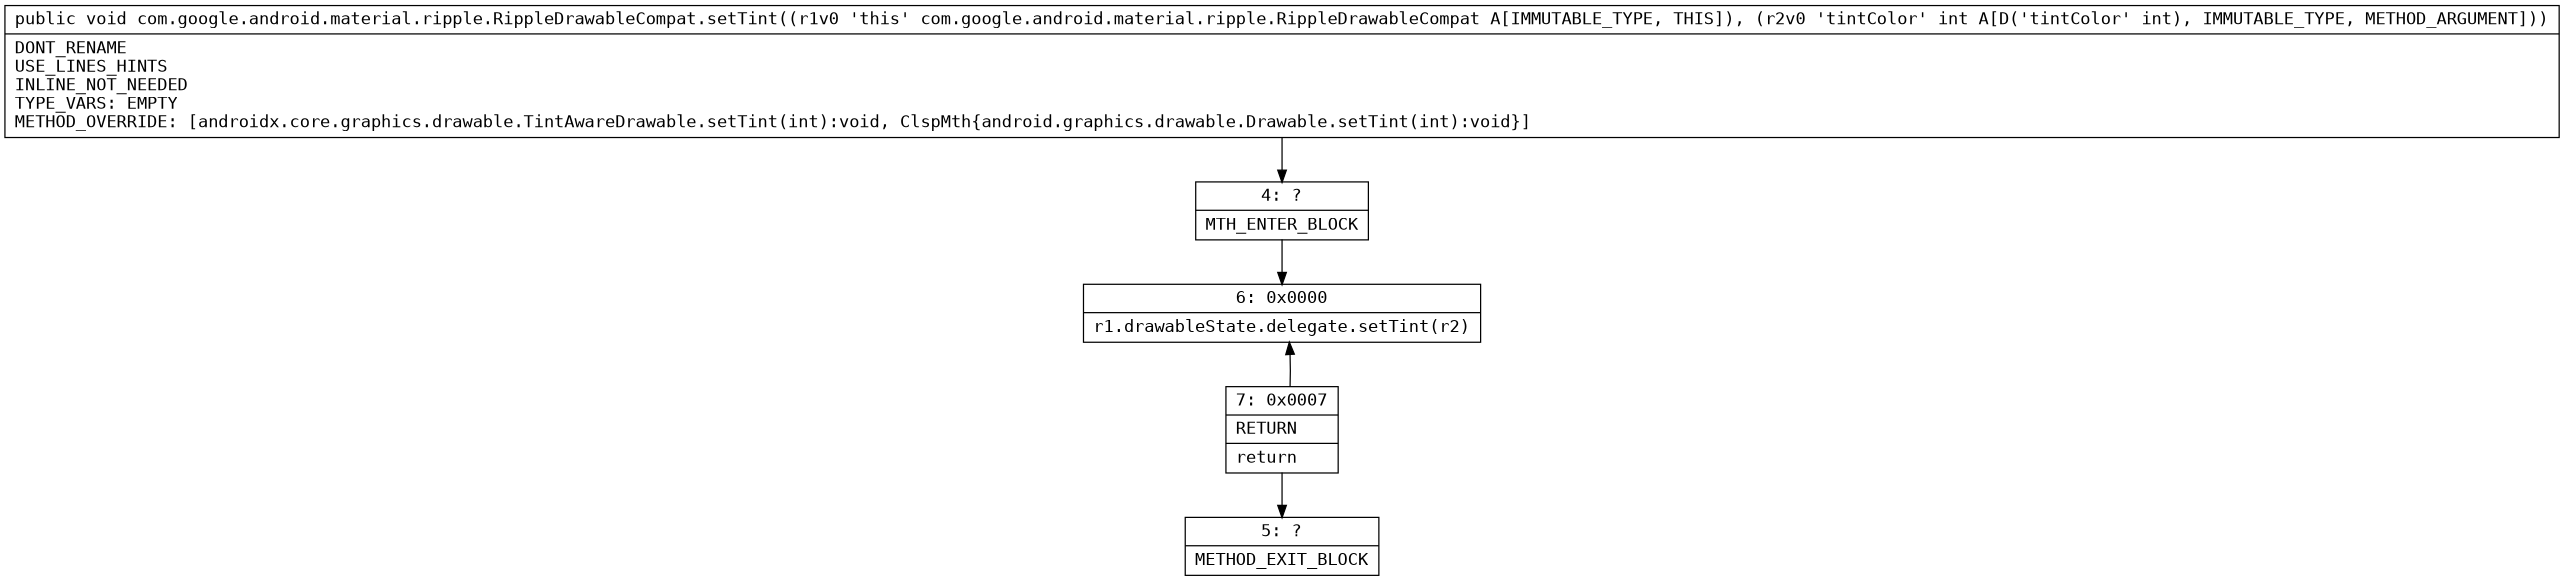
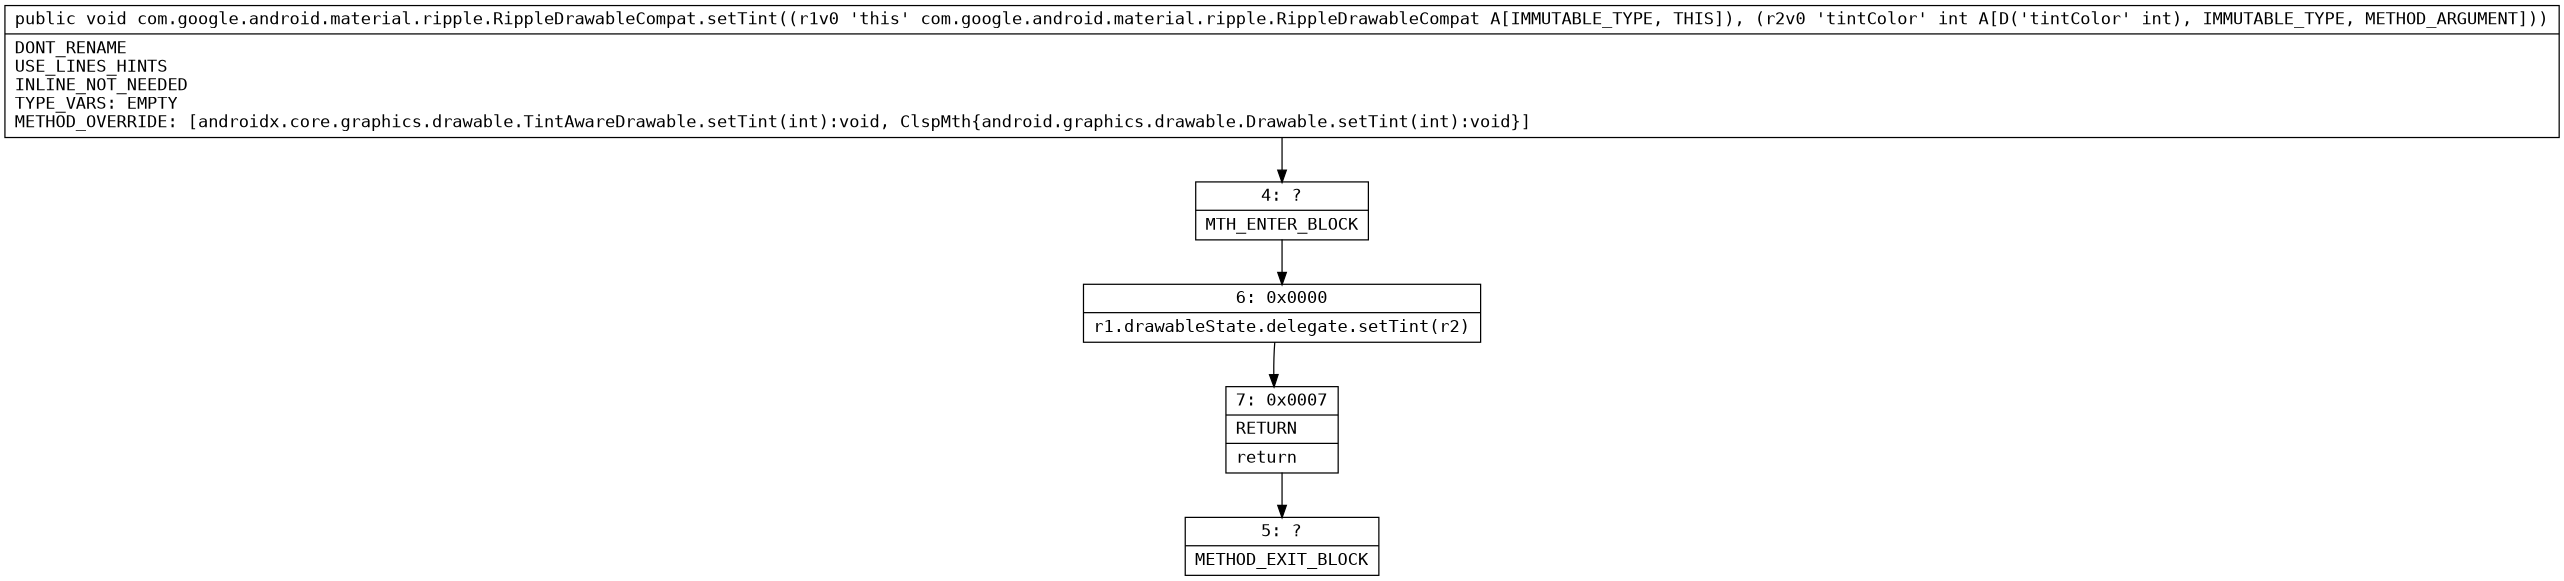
  digraph {
    fontname="DejaVu Sans Mono"
    node [fontname="DejaVu Sans Mono" shape=record]
    edge [fontname="DejaVu Sans Mono"]
    n1 [label="{4\:\ ?|MTH_ENTER_BLOCK\l}"]
    n2 [label="{6\:\ 0x0000|r1.drawableState.delegate.setTint(r2)\l}"]
    n3 [label="{7\:\ 0x0007|RETURN\l|return\l}"]
    n4 [label="{5\:\ ?|METHOD_EXIT_BLOCK\l}"]
    n5 [label="{public void com.google.android.material.ripple.RippleDrawableCompat.setTint((r1v0 'this' com.google.android.material.ripple.RippleDrawableCompat A[IMMUTABLE_TYPE, THIS]), (r2v0 'tintColor' int A[D('tintColor' int), IMMUTABLE_TYPE, METHOD_ARGUMENT]))  | DONT_RENAME\lUSE_LINES_HINTS\lINLINE_NOT_NEEDED\lTYPE_VARS: EMPTY\lMETHOD_OVERRIDE: [androidx.core.graphics.drawable.TintAwareDrawable.setTint(int):void, ClspMth\{android.graphics.drawable.Drawable.setTint(int):void\}]\l}"]
    n1 -> n2
-   n3 -> n2
+   n2 -> n3
    n3 -> n4
    n5 -> n1
  }
